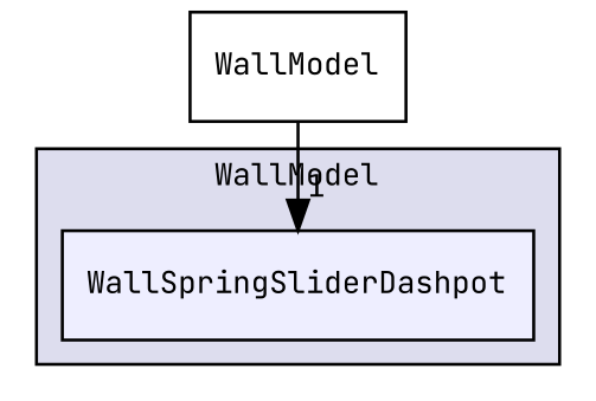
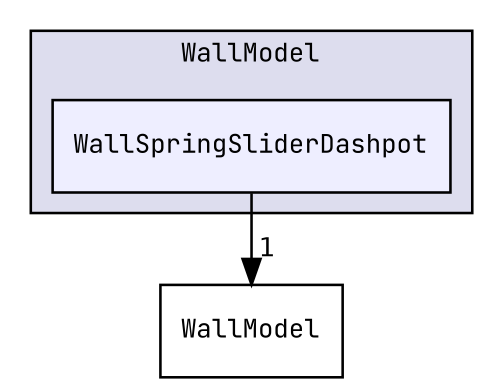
  digraph {
    compound=true
    fontname="JetBrains Mono"
    node [fontname="JetBrains Mono" fontsize=10 shape=box]
    n1 [fillcolor="#eeeeff" label=WallSpringSliderDashpot pencolor=black style=filled]
    n2 [label=WallModel]
    subgraph cluster_1 {
      bgcolor="#ddddee"
      fontsize=10
      label=WallModel
      pencolor=black
      n1
    }
-   n2 -> n1 [headlabel=1 labeldistance=1.5 labelfontname=Helvetica labelfontsize=10 fontname="JetBrains Mono"]
+   n1 -> n2 [headlabel=1 labeldistance=1.5 labelfontname=Helvetica labelfontsize=10 fontname="JetBrains Mono"]
  }
